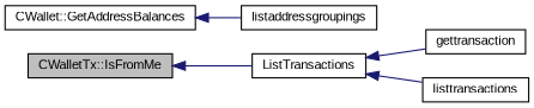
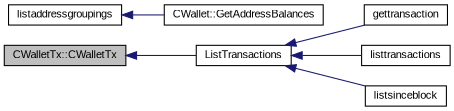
  digraph {
    fontname="Liberation Sans"
    rankdir=LR
    node [color=black fillcolor=white fontname="Liberation Sans" fontsize=10 shape=record style=filled]
    edge [color=midnightblue dir=back fontname="Liberation Sans" fontsize=10 labelfontname=Helvetica labelfontsize=10 style=solid]
-   n1 [fillcolor=grey75 fontcolor=black height=0.2 label="CWalletTx::IsFromMe" width=0.4]
+   n1 [fillcolor=grey75 fontcolor=black height=0.2 label="CWalletTx::CWalletTx" width=0.4]
    n2 [height=0.2 label=ListTransactions width=0.4]
    n3 [height=0.2 label=gettransaction width=0.4]
    n4 [height=0.2 label=listtransactions width=0.4]
+   n5 [height=0.2 label=listsinceblock width=0.4]
    n6 [height=0.2 label="CWallet::GetAddressBalances" width=0.4]
    n7 [height=0.2 label=listaddressgroupings width=0.4]
    n1 -> n2
    n2 -> n3
    n2 -> n4
-   n6 -> n7
+   n2 -> n5
+   n7 -> n6
  }
